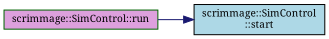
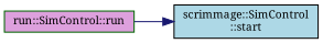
  digraph {
    rankdir=RL
    fontname="Noto Serif"
    node [fontname="Noto Serif" fontsize=10 shape=record style=filled]
    n1 [color=black fillcolor=lightblue fontcolor=black height=0.2 label="scrimmage::SimControl\l::start" width=0.4]
-   n2 [color=darkgreen fillcolor=plum height=0.2 label="scrimmage::SimControl::run" width=0.4]
+   n2 [color=darkgreen fillcolor=plum height=0.2 label="run::SimControl::run" width=0.4]
    n1 -> n2 [color=midnightblue dir=back fontname="Noto Serif" fontsize=10 labelfontname=Helvetica labelfontsize=10 style=solid]
  }
